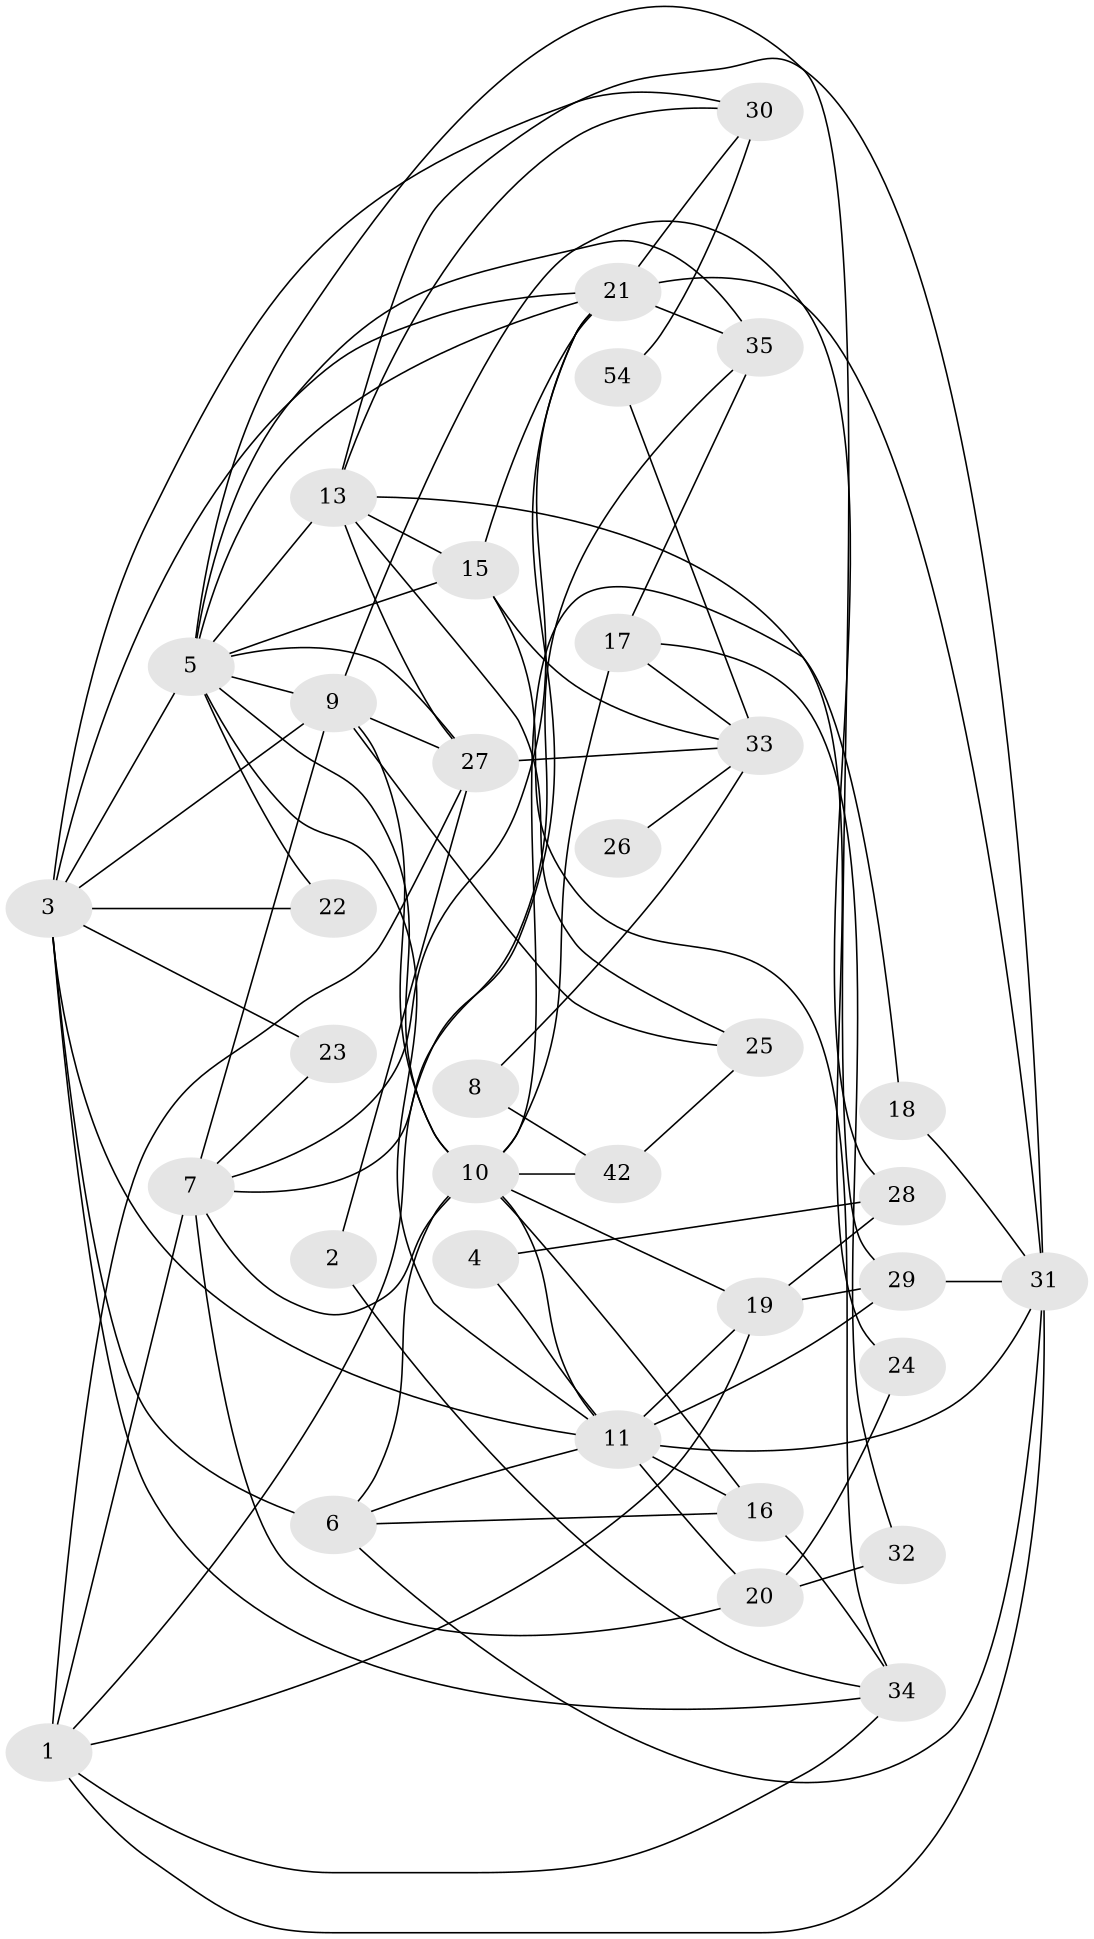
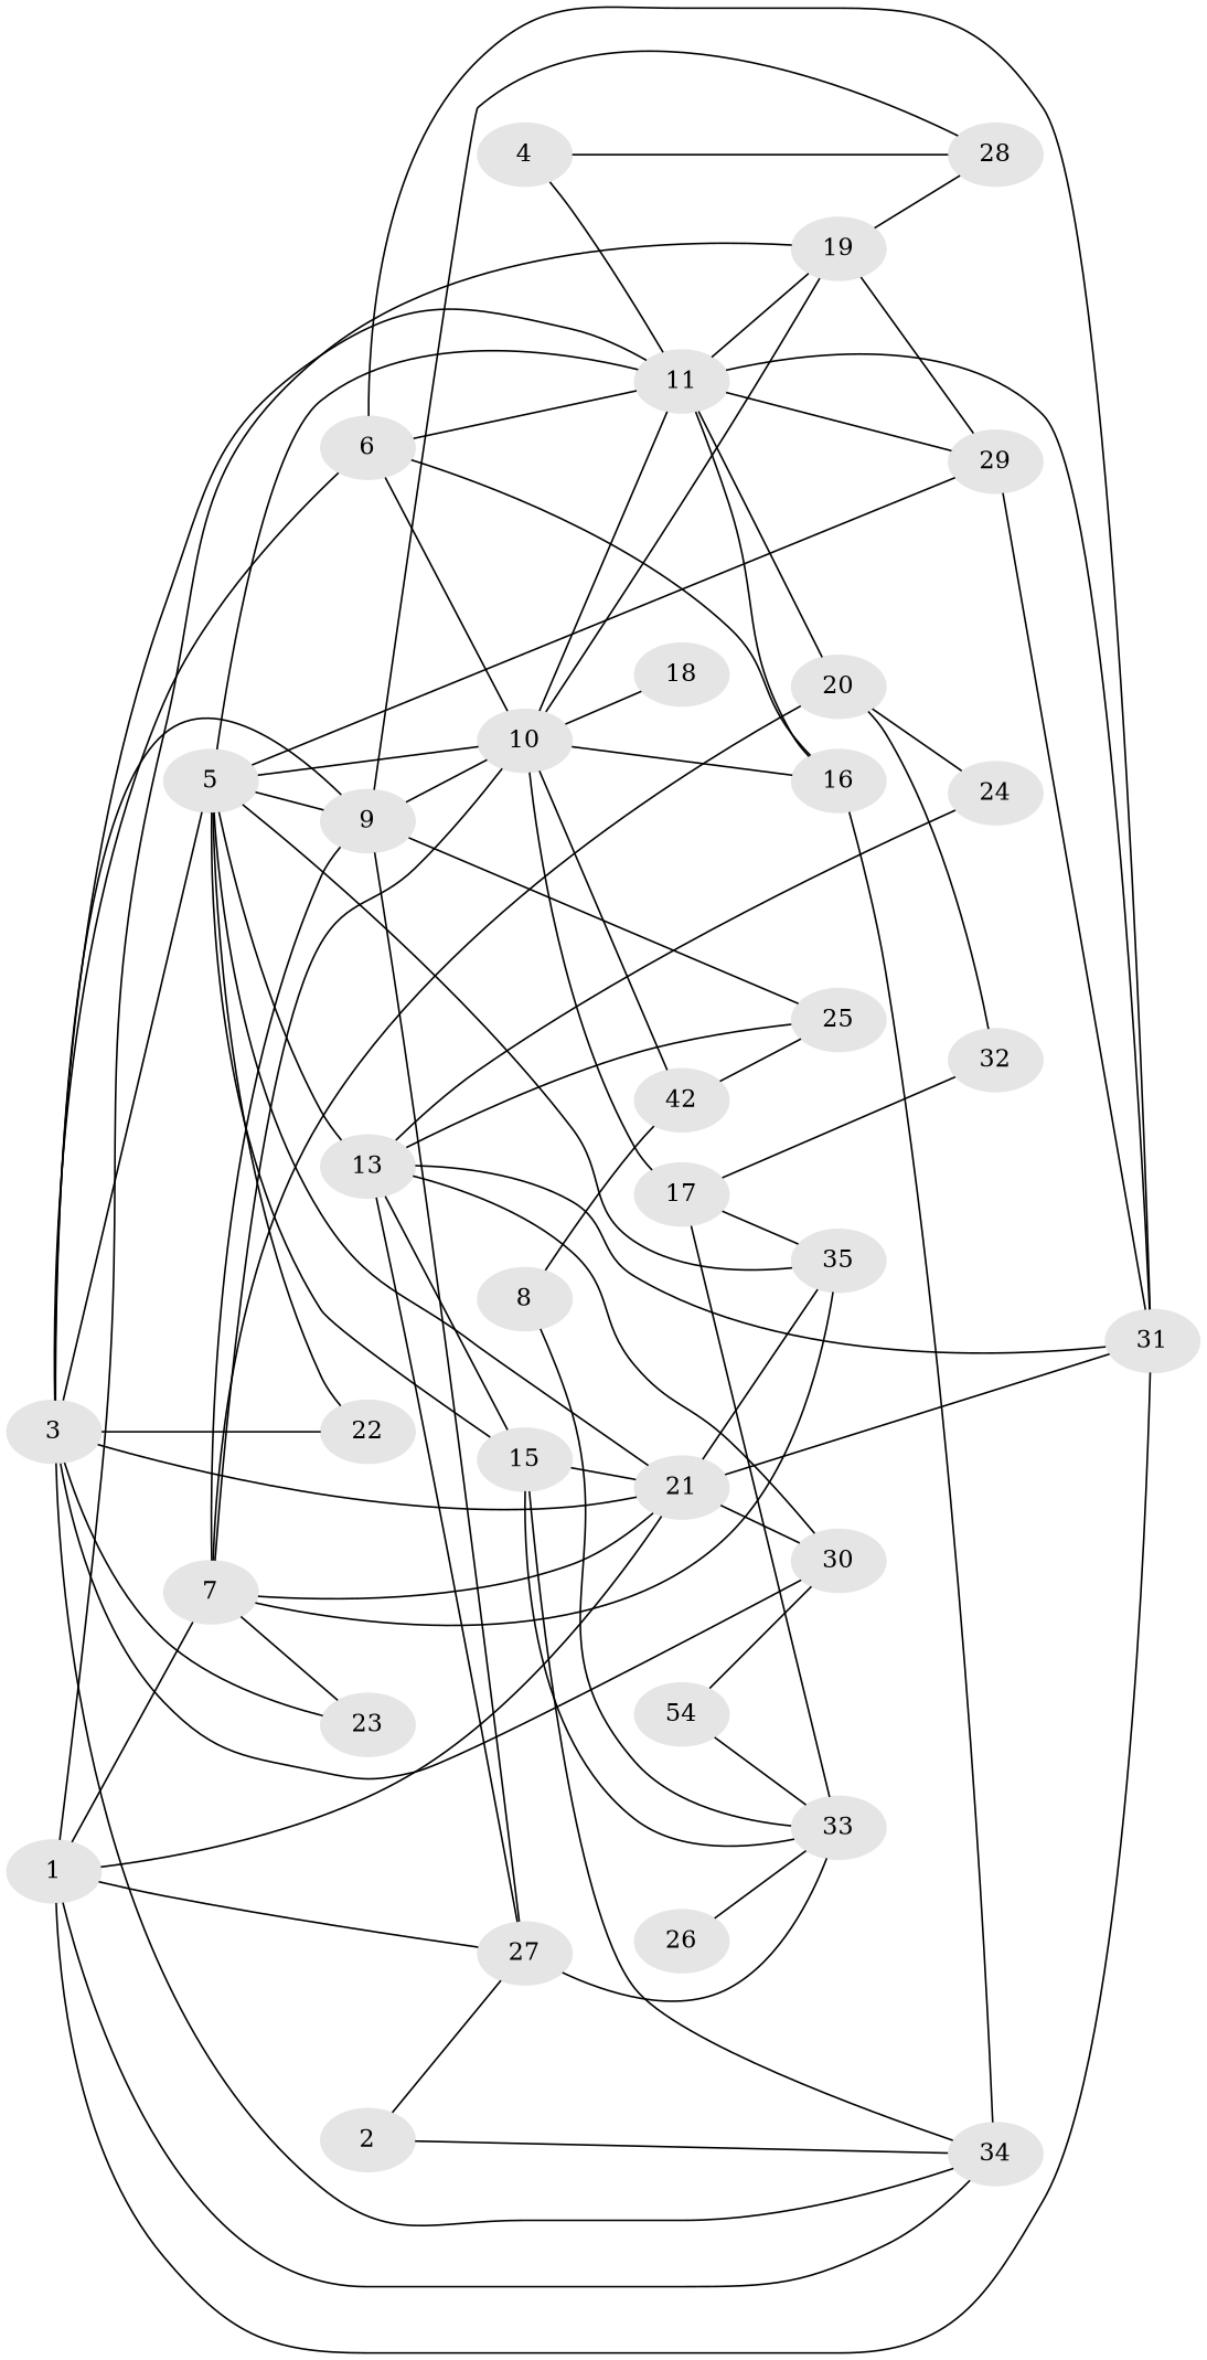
  graph {
    rankdir=LR
    node [color=gray90 style=filled]
    edge [weight=1.0]
    1
    7
    19
    21
    27
    31
    34
    9
    23
    10
    35
    20
    28
    29
    30
    33
    2
    26
    3
    5
    6
    11
    22
    13
    15
    16
    25
    4
    n29 [label=42]
    17
    18
    24
    32
    8
    n35 [label=54]
    1 -- 7
    1 -- 19 [weight=3.0]
    1 -- 21
    1 -- 27
    1 -- 31 [weight=2.0]
    1 -- 34
    7 -- 21
    7 -- 9
    7 -- 23
    7 -- 10
    7 -- 35
    7 -- 20
    19 -- 28
    19 -- 29
    21 -- 31
    21 -- 35
    21 -- 30
    27 -- 33
    9 -- 27 [weight=2.0]
    9 -- 10 [weight=2.0]
    9 -- 28
    9 -- 25
    10 -- 19
    10 -- 11
    10 -- 16
    10 -- n29
    10 -- 17
    10 -- 18
    20 -- 24
    20 -- 32
    29 -- 31
    2 -- 27
    2 -- 34
    26 -- 33
    3 -- 21
    3 -- 34
    3 -- 9
    3 -- 23
    3 -- 30 [weight=2.0]
    3 -- 5
    3 -- 6 [weight=2.0]
    3 -- 11
    3 -- 22
    5 -- 21 [weight=2.0]
-   5 -- 27 [weight=2.0]
    5 -- 9
    5 -- 10 [weight=3.0]
    5 -- 35
    5 -- 29 [weight=2.0]
    5 -- 11 [weight=3.0]
    5 -- 22
    5 -- 13
    5 -- 15
    6 -- 31
    6 -- 10
    6 -- 11
    6 -- 16
    11 -- 19
    11 -- 31
    11 -- 20
    11 -- 29
    11 -- 16
    13 -- 27
    13 -- 31
    13 -- 30 [weight=2.0]
    13 -- 15
    13 -- 25 [weight=2.0]
    13 -- 24
    15 -- 21
    15 -- 34
    15 -- 33
    16 -- 34
    4 -- 28
    4 -- 11
    n29 -- 25
    17 -- 35
    17 -- 33
    17 -- 32
-   18 -- 31 [weight=2.0]
    8 -- 33
    8 -- n29
    n35 -- 30
    n35 -- 33
  }
